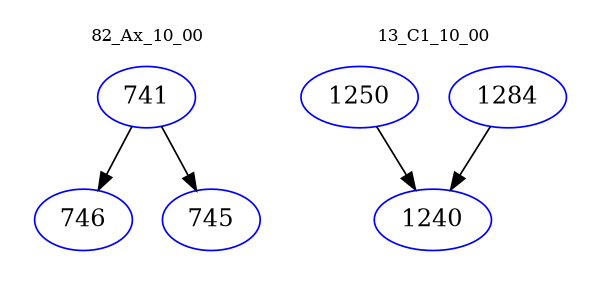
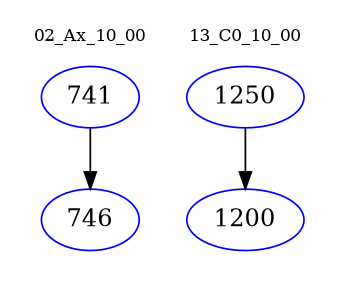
  digraph {
    node [color=blue]
    edge [color=black]
    n1 [label=746]
    n2 [label=741]
-   n3 [label=745]
-   n4 [label=1284]
-   n5 [label=1240]
+   n5 [label=1200]
    n6 [label=1250]
    subgraph cluster_1 {
      color=white
      fontsize=10
-     label="82_Ax_10_00"
+     label="02_Ax_10_00"
      n1
      n2
-     n3
    }
    subgraph cluster_2 {
      color=white
      fontsize=10
-     label="13_C1_10_00"
-     n4
+     label="13_C0_10_00"
      n5
      n6
    }
    n2 -> n1
-   n2 -> n3
-   n4 -> n5
    n6 -> n5
  }
